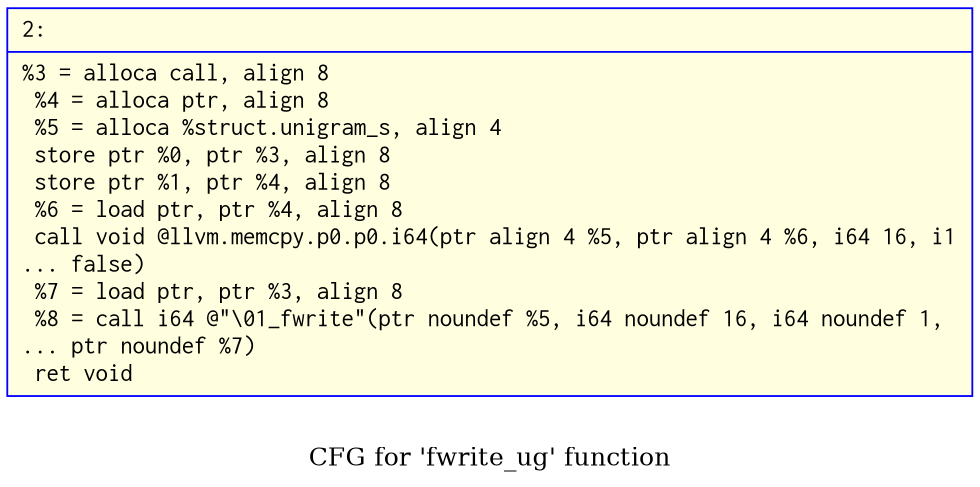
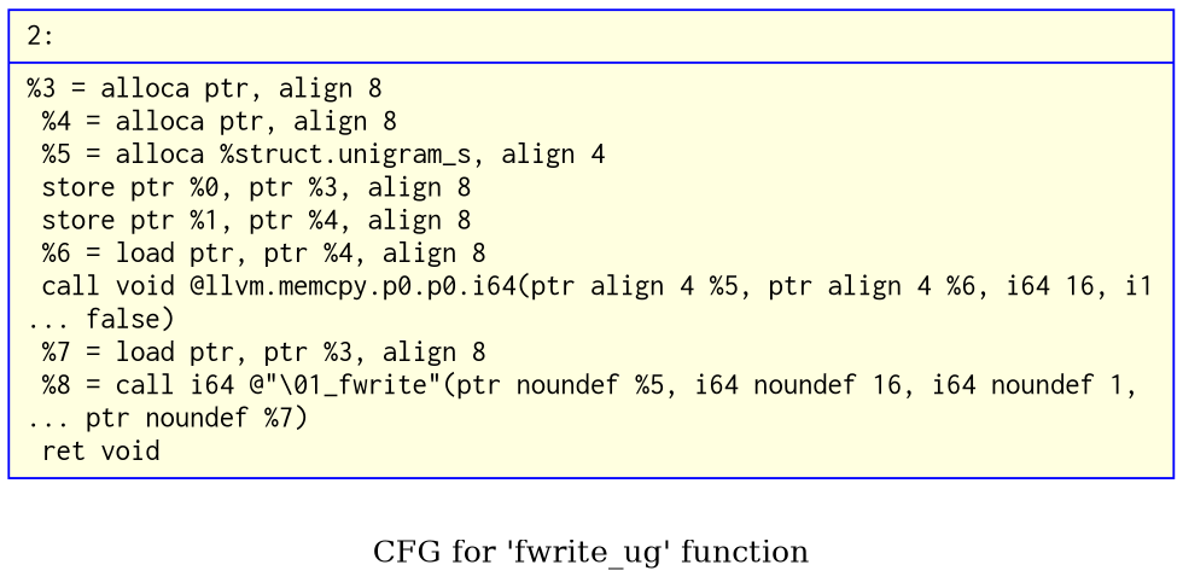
  digraph {
    label="CFG for 'fwrite_ug' function"
-   n1 [color=blue fillcolor=lightyellow fontname=Courier label="{2:\l|  %3 = alloca call, align 8\l  %4 = alloca ptr, align 8\l  %5 = alloca %struct.unigram_s, align 4\l  store ptr %0, ptr %3, align 8\l  store ptr %1, ptr %4, align 8\l  %6 = load ptr, ptr %4, align 8\l  call void @llvm.memcpy.p0.p0.i64(ptr align 4 %5, ptr align 4 %6, i64 16, i1\l... false)\l  %7 = load ptr, ptr %3, align 8\l  %8 = call i64 @\"\\01_fwrite\"(ptr noundef %5, i64 noundef 16, i64 noundef 1,\l... ptr noundef %7)\l  ret void\l}" shape=record style=filled]
+   n1 [color=blue fillcolor=lightyellow fontname=Courier label="{2:\l|  %3 = alloca ptr, align 8\l  %4 = alloca ptr, align 8\l  %5 = alloca %struct.unigram_s, align 4\l  store ptr %0, ptr %3, align 8\l  store ptr %1, ptr %4, align 8\l  %6 = load ptr, ptr %4, align 8\l  call void @llvm.memcpy.p0.p0.i64(ptr align 4 %5, ptr align 4 %6, i64 16, i1\l... false)\l  %7 = load ptr, ptr %3, align 8\l  %8 = call i64 @\"\\01_fwrite\"(ptr noundef %5, i64 noundef 16, i64 noundef 1,\l... ptr noundef %7)\l  ret void\l}" shape=record style=filled]
  }
